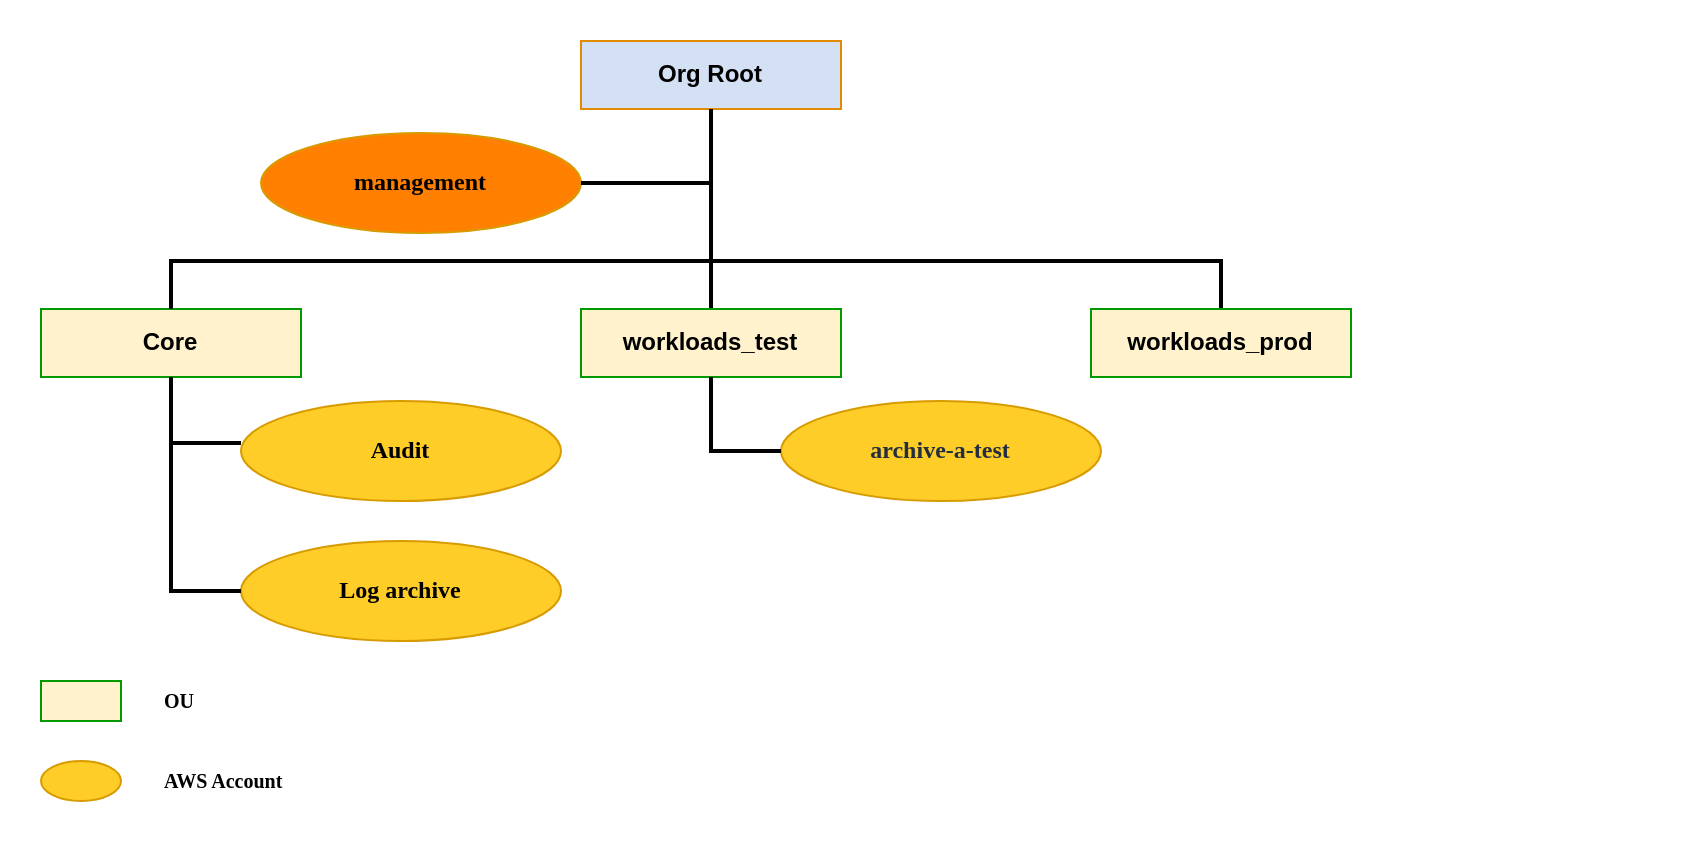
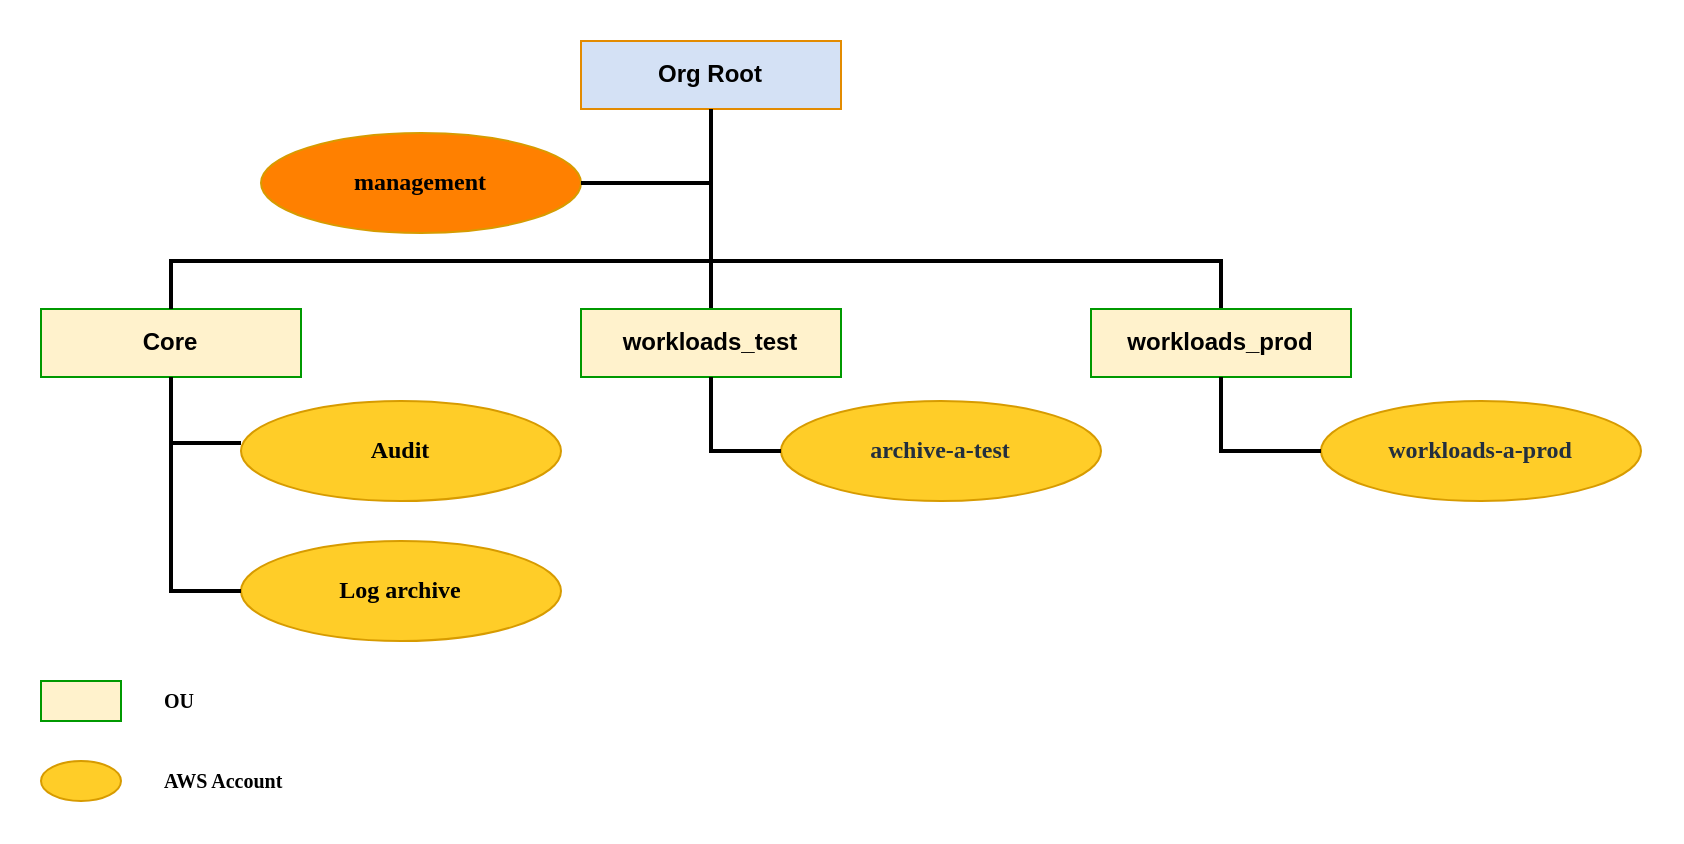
  <mxCell id="0" />
  <mxCell id="1" parent="0" />
  <mxCell id="2" style="edgeStyle=orthogonalEdgeStyle;rounded=0;orthogonalLoop=1;jettySize=auto;html=1;exitX=0.5;exitY=1;exitDx=0;exitDy=0;entryX=0.5;entryY=0;entryDx=0;entryDy=0;strokeWidth=2;fontFamily=Verdana;fontSize=10;endArrow=none;endFill=0;" edge="1" parent="1" source="14" target="4"><mxGeometry relative="1" as="geometry"><mxPoint x="-40" y="300" as="sourcePoint" /><Array as="points"><mxPoint x="370" y="130" /><mxPoint x="650" y="130" /></Array></mxGeometry></mxCell>
+ <mxCell id="3" value="&lt;p style=&quot;font-size: 12px&quot;&gt;&lt;font color=&quot;#232f3e&quot; style=&quot;font-size: 12px&quot;&gt;workloads-a-prod&lt;/font&gt;&lt;/p&gt;&lt;span style=&quot;font-size: 12px&quot;&gt;&lt;/span&gt;" style="ellipse;whiteSpace=wrap;html=1;fontFamily=Verdana;fontSize=12;fontColor=#000000;align=center;strokeColor=#D79B00;fillColor=#FFCD28;fontStyle=1" vertex="1" parent="1"><mxGeometry x="660" y="200" width="160" height="50" as="geometry" /></mxCell>
  <mxCell id="4" value="&lt;span style=&quot;font-size: 12px;&quot;&gt;&lt;font style=&quot;font-size: 12px;&quot;&gt;workloads_prod&lt;/font&gt;&lt;/span&gt;" style="rounded=0;whiteSpace=wrap;html=1;align=center;fillColor=#FFF2CC;strokeColor=#009900;fontStyle=1;fontSize=12;spacing=8;" vertex="1" parent="1"><mxGeometry x="545" y="154" width="130" height="34" as="geometry" /></mxCell>
  <mxCell id="5" style="edgeStyle=orthogonalEdgeStyle;rounded=0;orthogonalLoop=1;jettySize=auto;html=1;entryX=0.5;entryY=0;entryDx=0;entryDy=0;strokeWidth=2;fontFamily=Verdana;fontSize=10;endArrow=none;endFill=0;exitX=0.5;exitY=1;exitDx=0;exitDy=0;" edge="1" parent="1" source="14" target="12"><mxGeometry relative="1" as="geometry"><mxPoint x="-40" y="300" as="sourcePoint" /><mxPoint x="30" y="983" as="targetPoint" /><Array as="points"><mxPoint x="355" y="54" /><mxPoint x="355" y="154" /></Array></mxGeometry></mxCell>
+ <mxCell id="6" style="edgeStyle=orthogonalEdgeStyle;rounded=0;orthogonalLoop=1;jettySize=auto;html=1;exitX=0.5;exitY=1;exitDx=0;exitDy=0;entryX=0;entryY=0.5;entryDx=0;entryDy=0;strokeWidth=2;fontFamily=Verdana;fontSize=10;endArrow=none;endFill=0;" edge="1" parent="1" source="4" target="3"><mxGeometry relative="1" as="geometry"><mxPoint x="500" y="148" as="sourcePoint" /><mxPoint x="570" y="191" as="targetPoint" /></mxGeometry></mxCell>
  <mxCell id="7" value="" style="ellipse;whiteSpace=wrap;html=1;fontFamily=Verdana;fontSize=10;fontColor=#000000;align=center;strokeColor=#D79B00;fillColor=#FFCD28;fontStyle=1" vertex="1" parent="1"><mxGeometry x="20" y="380" width="40" height="20" as="geometry" /></mxCell>
  <mxCell id="8" value="" style="rounded=0;whiteSpace=wrap;html=1;align=center;fillColor=#FFF2CC;strokeColor=#009900;fontStyle=1;fontSize=12;spacing=8;" vertex="1" parent="1"><mxGeometry x="20" y="340" width="40" height="20" as="geometry" /></mxCell>
  <mxCell id="9" value="OU" style="text;html=1;strokeColor=none;fillColor=none;align=left;verticalAlign=middle;whiteSpace=wrap;rounded=0;fontFamily=Verdana;fontSize=10;fontStyle=1" vertex="1" parent="1"><mxGeometry x="80" y="340" width="40" height="20" as="geometry" /></mxCell>
  <mxCell id="10" value="AWS Account" style="text;html=1;strokeColor=none;fillColor=none;align=left;verticalAlign=middle;whiteSpace=wrap;rounded=0;fontFamily=Verdana;fontSize=10;fontStyle=1" vertex="1" parent="1"><mxGeometry x="80" y="380" width="80" height="20" as="geometry" /></mxCell>
  <mxCell id="11" value="&lt;p style=&quot;font-size: 12px&quot;&gt;&lt;span style=&quot;color: rgb(0 , 0 , 0) ; font-family: &amp;#34;verdana&amp;#34; ; font-style: normal ; letter-spacing: normal ; text-align: center ; text-indent: 0px ; text-transform: none ; word-spacing: 0px ; background-color: rgb(248 , 249 , 250) ; font-size: 12px&quot;&gt;&lt;/span&gt;&lt;/p&gt;&lt;p style=&quot;color: rgb(0 , 0 , 0) ; font-family: &amp;#34;verdana&amp;#34; ; font-size: 12px ; font-style: normal ; letter-spacing: normal ; text-align: center ; text-indent: 0px ; text-transform: none ; word-spacing: 0px&quot;&gt;&lt;font color=&quot;#232f3e&quot; style=&quot;font-size: 12px&quot;&gt;archive-a-test&lt;/font&gt;&lt;/p&gt;&lt;span style=&quot;font-size: 12px&quot;&gt;&lt;/span&gt;" style="ellipse;whiteSpace=wrap;html=1;fontFamily=Verdana;fontSize=12;fontColor=#000000;align=center;strokeColor=#D79B00;fillColor=#FFCD28;fontStyle=1" vertex="1" parent="1"><mxGeometry x="390" y="200" width="160" height="50" as="geometry" /></mxCell>
  <mxCell id="12" value="&lt;span style=&quot;font-size: 12px;&quot;&gt;&lt;font style=&quot;font-size: 12px;&quot;&gt;workloads_test&lt;/font&gt;&lt;/span&gt;" style="rounded=0;whiteSpace=wrap;html=1;align=center;fillColor=#FFF2CC;strokeColor=#009900;fontStyle=1;fontSize=12;spacing=8;" vertex="1" parent="1"><mxGeometry x="290" y="154" width="130" height="34" as="geometry" /></mxCell>
  <mxCell id="13" style="edgeStyle=orthogonalEdgeStyle;rounded=0;orthogonalLoop=1;jettySize=auto;html=1;exitX=0.5;exitY=1;exitDx=0;exitDy=0;entryX=0;entryY=0.5;entryDx=0;entryDy=0;strokeWidth=2;fontFamily=Verdana;fontSize=10;endArrow=none;endFill=0;" edge="1" parent="1" source="12" target="11"><mxGeometry relative="1" as="geometry"><mxPoint x="240" y="148" as="sourcePoint" /><mxPoint x="310" y="191" as="targetPoint" /></mxGeometry></mxCell>
  <mxCell id="14" value="&lt;b style=&quot;font-size: 12px&quot;&gt;&lt;font style=&quot;font-size: 12px&quot;&gt;Org Root&lt;/font&gt;&lt;/b&gt;" style="rounded=0;whiteSpace=wrap;html=1;align=center;fillColor=#D4E1F5;strokeColor=#E38B00;fontSize=12;" vertex="1" parent="1"><mxGeometry x="290" y="20" width="130" height="34" as="geometry" /></mxCell>
  <mxCell id="15" value="&lt;p style=&quot;font-size: 12px;&quot;&gt;&lt;font style=&quot;font-size: 12px;&quot;&gt;management&lt;/font&gt;&lt;/p&gt;&lt;span style=&quot;font-size: 12px;&quot;&gt;&lt;/span&gt;" style="ellipse;whiteSpace=wrap;html=1;fontFamily=Verdana;fontSize=12;align=center;strokeColor=#D79B00;fontStyle=1;fillColor=#FF8000;" vertex="1" parent="1"><mxGeometry x="130" y="66" width="160" height="50" as="geometry" /></mxCell>
  <mxCell id="16" style="edgeStyle=orthogonalEdgeStyle;rounded=0;orthogonalLoop=1;jettySize=auto;html=1;exitX=0.5;exitY=1;exitDx=0;exitDy=0;entryX=0;entryY=0.5;entryDx=0;entryDy=0;strokeWidth=2;fontFamily=Verdana;fontSize=10;endArrow=none;endFill=0;" edge="1" parent="1" source="17"><mxGeometry relative="1" as="geometry"><mxPoint x="120" y="221" as="targetPoint" /><Array as="points"><mxPoint x="85" y="221" /></Array></mxGeometry></mxCell>
  <mxCell id="17" value="&lt;span style=&quot;font-size: 12px;&quot;&gt;&lt;font style=&quot;font-size: 12px;&quot;&gt;Core&lt;/font&gt;&lt;/span&gt;" style="rounded=0;whiteSpace=wrap;html=1;align=center;fillColor=#FFF2CC;strokeColor=#009900;fontStyle=1;fontSize=12;spacing=8;" vertex="1" parent="1"><mxGeometry x="20" y="154" width="130" height="34" as="geometry" /></mxCell>
  <mxCell id="18" value="Log archive" style="ellipse;whiteSpace=wrap;html=1;fontFamily=Verdana;fontSize=12;fontColor=#000000;align=center;strokeColor=#D79B00;fillColor=#FFCD28;fontStyle=1" vertex="1" parent="1"><mxGeometry x="120" y="270" width="160" height="50" as="geometry" /></mxCell>
  <mxCell id="19" style="edgeStyle=orthogonalEdgeStyle;rounded=0;orthogonalLoop=1;jettySize=auto;html=1;entryX=0;entryY=0.5;entryDx=0;entryDy=0;strokeWidth=2;fontFamily=Verdana;fontSize=10;endArrow=none;endFill=0;exitX=0.5;exitY=1;exitDx=0;exitDy=0;" edge="1" parent="1" source="17" target="18"><mxGeometry relative="1" as="geometry"><mxPoint x="170" y="238" as="sourcePoint" /><mxPoint x="270" y="404" as="targetPoint" /><Array as="points"><mxPoint x="85" y="295" /></Array></mxGeometry></mxCell>
  <mxCell id="20" style="edgeStyle=orthogonalEdgeStyle;rounded=0;orthogonalLoop=1;jettySize=auto;html=1;exitX=0.5;exitY=1;exitDx=0;exitDy=0;entryX=0.5;entryY=0;entryDx=0;entryDy=0;strokeWidth=2;fontFamily=Verdana;fontSize=10;endArrow=none;endFill=0;" edge="1" parent="1" source="14" target="17"><mxGeometry relative="1" as="geometry"><mxPoint x="80" y="198" as="sourcePoint" /><mxPoint x="130" y="231" as="targetPoint" /><Array as="points"><mxPoint x="340" y="130" /><mxPoint x="70" y="130" /></Array></mxGeometry></mxCell>
  <mxCell id="21" style="edgeStyle=orthogonalEdgeStyle;rounded=0;orthogonalLoop=1;jettySize=auto;html=1;exitX=0.5;exitY=1;exitDx=0;exitDy=0;entryX=1;entryY=0.5;entryDx=0;entryDy=0;strokeWidth=2;fontFamily=Verdana;fontSize=10;endArrow=none;endFill=0;" edge="1" parent="1" source="14" target="15"><mxGeometry relative="1" as="geometry"><mxPoint x="-50" y="88" as="sourcePoint" /><mxPoint x="0" y="181" as="targetPoint" /></mxGeometry></mxCell>
  <mxCell id="22" value="Audit" style="ellipse;whiteSpace=wrap;html=1;fontFamily=Verdana;fontSize=12;fontColor=#000000;align=center;strokeColor=#D79B00;fillColor=#FFCD28;fontStyle=1" vertex="1" parent="1"><mxGeometry x="120" y="200" width="160" height="50" as="geometry" /></mxCell>
